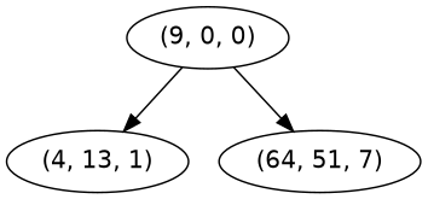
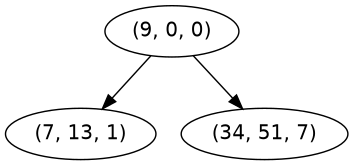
  digraph {
    fontname="DejaVu Sans"
    node [fontname="DejaVu Sans"]
    edge [fontname="DejaVu Sans"]
    n1 [label="(9, 0, 0)"]
-   "(7, 13, 1)" [label="(4, 13, 1)"]
-   "(34, 51, 7)" [label="(64, 51, 7)"]
+   "(7, 13, 1)"
+   "(34, 51, 7)"
    n1 -> "(7, 13, 1)"
    n1 -> "(34, 51, 7)"
  }
